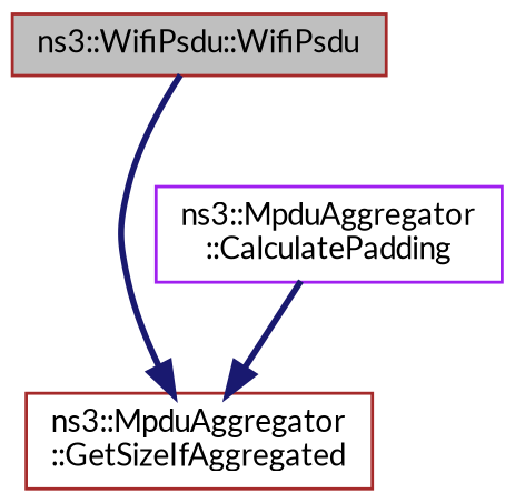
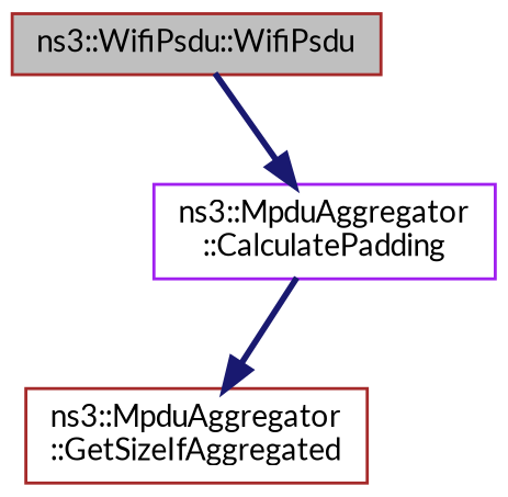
  digraph {
    fontname=Lato
    rankdir=TB
    node [color=brown fillcolor=white fontname=Lato fontsize=10 shape=record style=filled]
    edge [color=midnightblue fontname=Lato fontsize=10 labelfontname=Helvetica labelfontsize=10 style=bold]
    n1 [fillcolor=grey75 fontcolor=black height=0.2 label="ns3::WifiPsdu::WifiPsdu" width=0.4]
    n2 [height=0.2 label="ns3::MpduAggregator\l::GetSizeIfAggregated" width=0.4]
    n3 [color=purple height=0.2 label="ns3::MpduAggregator\l::CalculatePadding" width=0.4]
-   n1 -> n2
+   n1 -> n3
    n3 -> n2
  }
